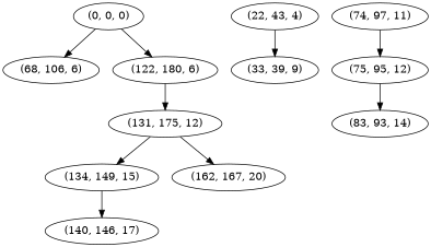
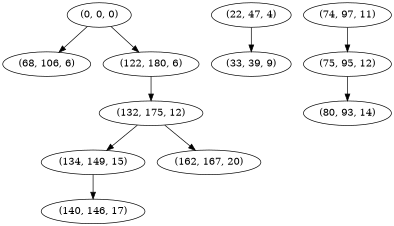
  digraph {
    "(0, 0, 0)"
    "(68, 106, 6)"
    n3 [label="(122, 180, 6)"]
-   "(131, 175, 12)"
-   "(22, 47, 4)" [label="(22, 43, 4)"]
+   "(131, 175, 12)" [label="(132, 175, 12)"]
+   "(22, 47, 4)"
    "(33, 39, 9)"
    "(74, 97, 11)"
    "(75, 95, 12)"
-   "(80, 93, 14)" [label="(83, 93, 14)"]
+   "(80, 93, 14)"
    "(134, 149, 15)"
    "(162, 167, 20)"
    "(140, 146, 17)"
    "(0, 0, 0)" -> "(68, 106, 6)"
    "(0, 0, 0)" -> n3
    n3 -> "(131, 175, 12)"
    "(131, 175, 12)" -> "(134, 149, 15)"
    "(131, 175, 12)" -> "(162, 167, 20)"
    "(22, 47, 4)" -> "(33, 39, 9)"
    "(74, 97, 11)" -> "(75, 95, 12)"
    "(75, 95, 12)" -> "(80, 93, 14)"
    "(134, 149, 15)" -> "(140, 146, 17)"
  }
